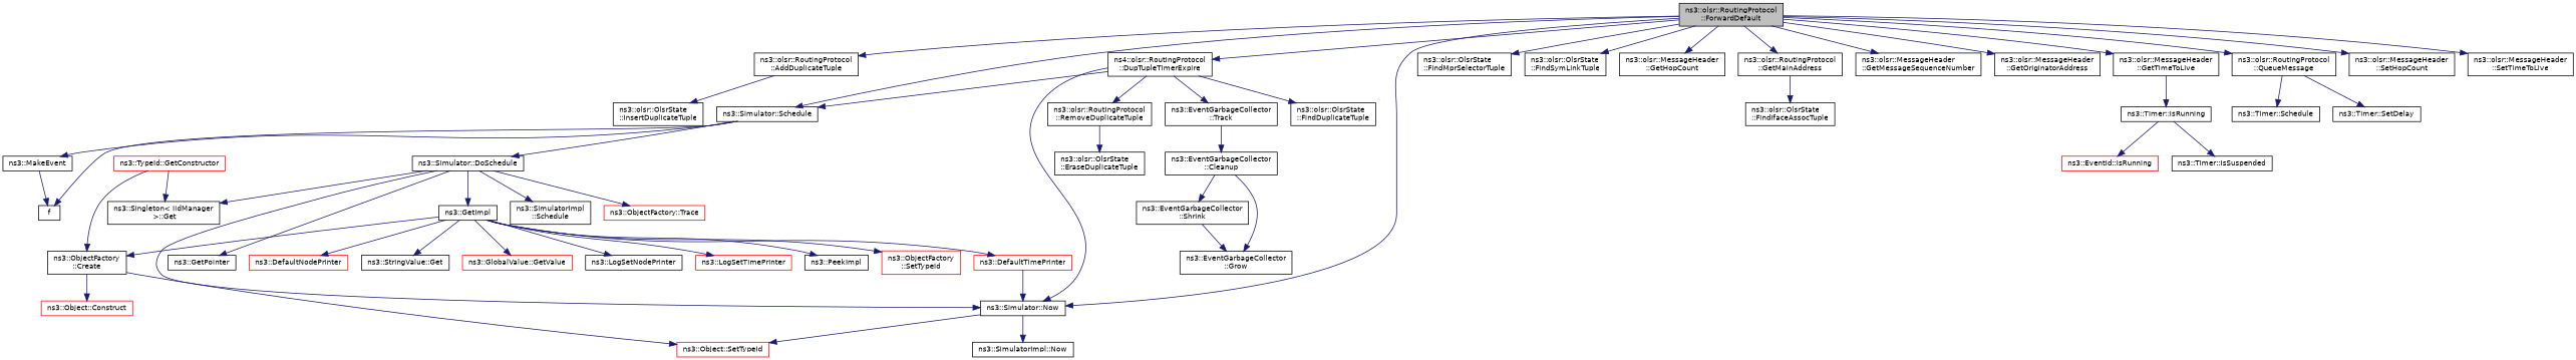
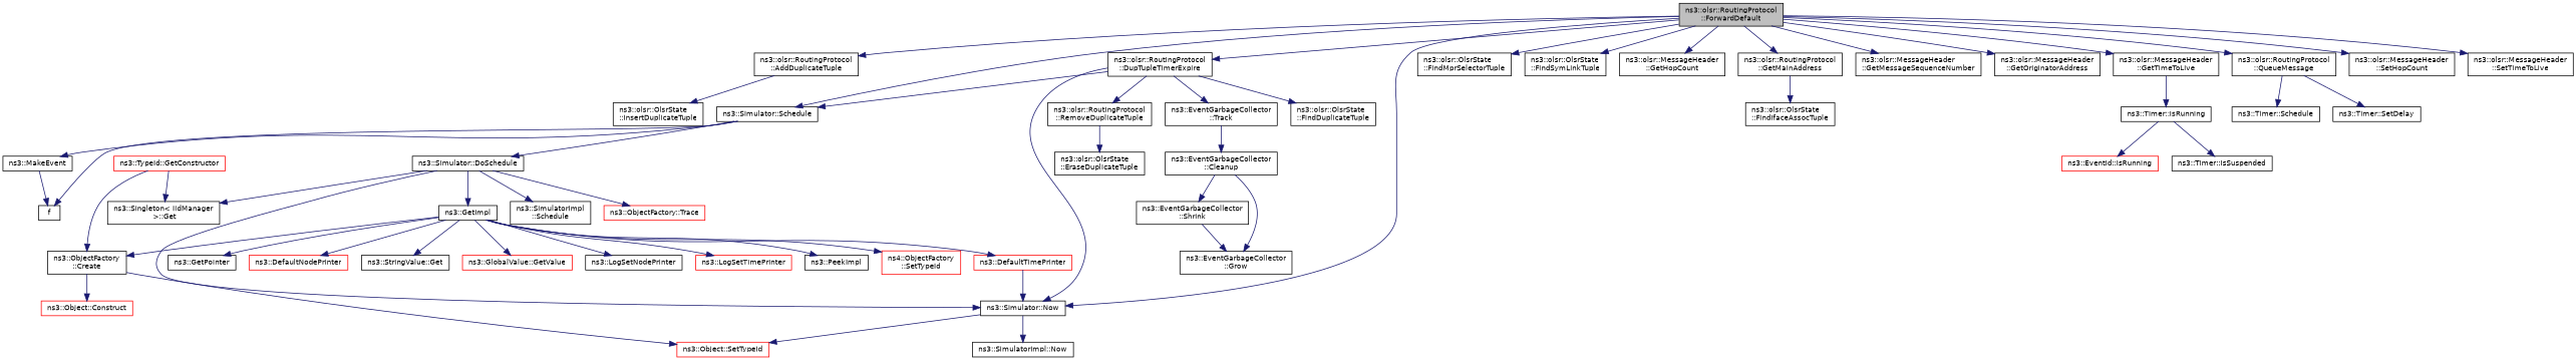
  digraph {
    rankdir=TB
    node [color=black fillcolor=white fontname=Helvetica fontsize=10 shape=record style=filled]
    edge [color=midnightblue fontname=Helvetica fontsize=10 labelfontname=Helvetica labelfontsize=10 style=solid]
    n1 [fillcolor=grey75 fontcolor=black height=0.2 label="ns3::olsr::RoutingProtocol\l::ForwardDefault" width=0.4]
    n2 [height=0.2 label="ns3::olsr::RoutingProtocol\l::AddDuplicateTuple" width=0.4]
-   n3 [height=0.2 label="ns4::olsr::RoutingProtocol\l::DupTupleTimerExpire" width=0.4]
+   n3 [height=0.2 label="ns3::olsr::RoutingProtocol\l::DupTupleTimerExpire" width=0.4]
    n4 [height=0.2 label="ns3::Simulator::Now" width=0.4]
    n5 [height=0.2 label="ns3::Simulator::Schedule" width=0.4]
    n6 [height=0.2 label="ns3::olsr::OlsrState\l::FindMprSelectorTuple" width=0.4]
    n7 [height=0.2 label="ns3::olsr::OlsrState\l::FindSymLinkTuple" width=0.4]
    n8 [height=0.2 label="ns3::olsr::MessageHeader\l::GetHopCount" width=0.4]
    n9 [height=0.2 label="ns3::olsr::RoutingProtocol\l::GetMainAddress" width=0.4]
    n10 [height=0.2 label="ns3::olsr::MessageHeader\l::GetMessageSequenceNumber" width=0.4]
    n11 [height=0.2 label="ns3::olsr::MessageHeader\l::GetOriginatorAddress" width=0.4]
    n12 [height=0.2 label="ns3::olsr::MessageHeader\l::GetTimeToLive" width=0.4]
    n13 [height=0.2 label="ns3::olsr::RoutingProtocol\l::QueueMessage" width=0.4]
    n14 [height=0.2 label="ns3::olsr::MessageHeader\l::SetHopCount" width=0.4]
    n15 [height=0.2 label="ns3::olsr::MessageHeader\l::SetTimeToLive" width=0.4]
    n16 [height=0.2 label="ns3::olsr::OlsrState\l::InsertDuplicateTuple" width=0.4]
    n17 [height=0.2 label="ns3::olsr::OlsrState\l::FindDuplicateTuple" width=0.4]
    n18 [height=0.2 label="ns3::olsr::RoutingProtocol\l::RemoveDuplicateTuple" width=0.4]
    n19 [height=0.2 label="ns3::EventGarbageCollector\l::Track" width=0.4]
    n20 [height=0.2 label="ns3::SimulatorImpl::Now" width=0.4]
    n21 [color=red height=0.2 label="ns3::Object::SetTypeId" width=0.4]
    n22 [height=0.2 label="ns3::Simulator::DoSchedule" width=0.4]
    n23 [height=0.2 label=f width=0.4]
    n24 [height=0.2 label="ns3::MakeEvent" width=0.4]
    n25 [height=0.2 label="ns3::olsr::OlsrState\l::FindIfaceAssocTuple" width=0.4]
    n26 [height=0.2 label="ns3::Timer::IsRunning" width=0.4]
    n27 [height=0.2 label="ns3::Timer::Schedule" width=0.4]
    n28 [height=0.2 label="ns3::Timer::SetDelay" width=0.4]
    n29 [height=0.2 label="ns3::olsr::OlsrState\l::EraseDuplicateTuple" width=0.4]
    n30 [height=0.2 label="ns3::EventGarbageCollector\l::Cleanup" width=0.4]
    n31 [height=0.2 label="ns3::GetImpl" width=0.4]
    n32 [height=0.2 label="ns3::ObjectFactory\l::Create" width=0.4]
    n33 [color=red height=0.2 label="ns3::DefaultNodePrinter" width=0.4]
    n34 [color=red height=0.2 label="ns3::DefaultTimePrinter" width=0.4]
    n35 [height=0.2 label="ns3::StringValue::Get" width=0.4]
    n36 [height=0.2 label="ns3::GetPointer" width=0.4]
    n37 [color=red height=0.2 label="ns3::GlobalValue::GetValue" width=0.4]
    n38 [height=0.2 label="ns3::LogSetNodePrinter" width=0.4]
    n39 [color=red height=0.2 label="ns3::LogSetTimePrinter" width=0.4]
    n40 [height=0.2 label="ns3::PeekImpl" width=0.4]
-   n41 [color=red height=0.2 label="ns3::ObjectFactory\l::SetTypeId" width=0.4]
+   n41 [color=red height=0.2 label="ns4::ObjectFactory\l::SetTypeId" width=0.4]
    n42 [color=red height=0.2 label="ns3::Object::Construct" width=0.4]
    n43 [color=red height=0.2 label="ns3::TypeId::GetConstructor" width=0.4]
    n44 [height=0.2 label="ns3::Singleton\< IidManager\l \>::Get" width=0.4]
    n45 [height=0.2 label="ns3::SimulatorImpl\l::Schedule" width=0.4]
    n46 [color=red height=0.2 label="ns3::ObjectFactory::Trace" width=0.4]
    n47 [height=0.2 label="ns3::EventGarbageCollector\l::Grow" width=0.4]
    n48 [height=0.2 label="ns3::EventGarbageCollector\l::Shrink" width=0.4]
    n49 [color=red height=0.2 label="ns3::EventId::IsRunning" width=0.4]
    n50 [height=0.2 label="ns3::Timer::IsSuspended" width=0.4]
    n1 -> n2
    n1 -> n3
    n1 -> n4
    n1 -> n5
    n1 -> n6
    n1 -> n7
    n1 -> n8
    n1 -> n9
    n1 -> n10
    n1 -> n11
    n1 -> n12
    n1 -> n13
    n1 -> n14
    n1 -> n15
    n2 -> n16
    n3 -> n4
    n3 -> n5
    n3 -> n17
    n3 -> n18
    n3 -> n19
    n4 -> n20
    n4 -> n21
    n5 -> n22
    n5 -> n23
    n5 -> n24
    n9 -> n25
    n12 -> n26
    n13 -> n27
    n13 -> n28
    n18 -> n29
    n19 -> n30
    n22 -> n4
    n22 -> n31
    n22 -> n44
    n22 -> n45
    n22 -> n46
    n24 -> n23
    n26 -> n49
    n26 -> n50
    n30 -> n47
    n30 -> n48
    n31 -> n32
    n31 -> n33
    n31 -> n34
    n31 -> n35
-   n22 -> n36
+   n31 -> n36
    n31 -> n37
    n31 -> n38
    n31 -> n39
    n31 -> n40
    n31 -> n41
    n32 -> n21
    n32 -> n42
    n34 -> n4
    n43 -> n32
    n43 -> n44
    n48 -> n47
  }
